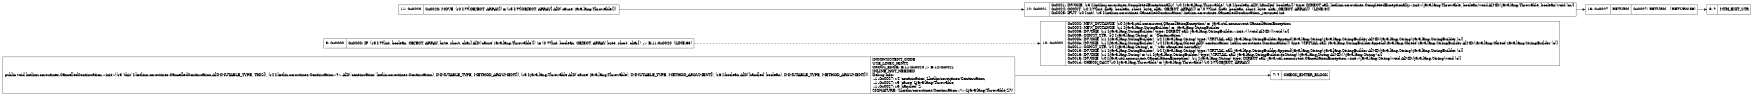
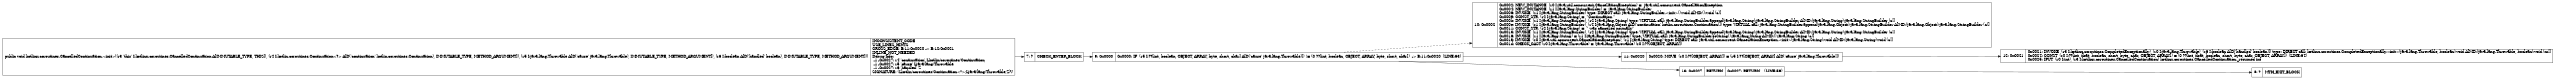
  digraph {
    rankdir=LR
    node [shape=record]
    n1 [label="{7\:\ ?|CHECK_ENTER_BLOCK\l}"]
    n2 [label="{9\:\ 0x0000|0x0000: IF  (r5 I:??[int, boolean, OBJECT, ARRAY, byte, short, char] A[D('cause' java.lang.Throwable)]) != (0 ??[int, boolean, OBJECT, ARRAY, byte, short, char])  \-\> B:11:0x0020  (LINE:63)\l}"]
    n3 [label="{10\:\ 0x0002|0x0002: NEW_INSTANCE  (r0 I:java.util.concurrent.CancellationException) =  java.util.concurrent.CancellationException \l0x0004: NEW_INSTANCE  (r1 I:java.lang.StringBuilder) =  java.lang.StringBuilder \l0x0006: INVOKE  (r1 I:java.lang.StringBuilder) type: DIRECT call: java.lang.StringBuilder.\<init\>():void A[MD:():void (c)]\l0x0009: CONST_STR  (r2 I:java.lang.String) =  \"Continuation \" \l0x000b: INVOKE  (r1 I:java.lang.StringBuilder), (r2 I:java.lang.String) type: VIRTUAL call: java.lang.StringBuilder.append(java.lang.String):java.lang.StringBuilder A[MD:(java.lang.String):java.lang.StringBuilder (c)]\l0x000e: INVOKE  (r1 I:java.lang.StringBuilder), (r4 I:java.lang.Object A[D('continuation' kotlin.coroutines.Continuation)]) type: VIRTUAL call: java.lang.StringBuilder.append(java.lang.Object):java.lang.StringBuilder A[MD:(java.lang.Object):java.lang.StringBuilder (c)]\l0x0011: CONST_STR  (r2 I:java.lang.String) =  \" was cancelled normally\" \l0x0013: INVOKE  (r1 I:java.lang.StringBuilder), (r2 I:java.lang.String) type: VIRTUAL call: java.lang.StringBuilder.append(java.lang.String):java.lang.StringBuilder A[MD:(java.lang.String):java.lang.StringBuilder (c)]\l0x0016: INVOKE  (r1 I:java.lang.String) = (r1 I:java.lang.StringBuilder) type: VIRTUAL call: java.lang.StringBuilder.toString():java.lang.String A[MD:():java.lang.String (c)]\l0x001a: INVOKE  (r0 I:java.util.concurrent.CancellationException), (r1 I:java.lang.String) type: DIRECT call: java.util.concurrent.CancellationException.\<init\>(java.lang.String):void A[MD:(java.lang.String):void (c)]\l0x001d: CHECK_CAST (r0 I:java.lang.Throwable) = (java.lang.Throwable) (r0 I:??[OBJECT, ARRAY]) \l}"]
    n4 [label="{11\:\ 0x0020|0x0020: MOVE  (r0 I:??[OBJECT, ARRAY]) = (r5 I:??[OBJECT, ARRAY] A[D('cause' java.lang.Throwable)]) \l}"]
    n5 [label="{12\:\ 0x0021|0x0021: INVOKE  (r3 I:kotlinx.coroutines.CompletedExceptionally), (r0 I:java.lang.Throwable), (r6 I:boolean A[D('handled' boolean)]) type: DIRECT call: kotlinx.coroutines.CompletedExceptionally.\<init\>(java.lang.Throwable, boolean):void A[MD:(java.lang.Throwable, boolean):void (m)]\l0x0024: CONST  (r0 I:??[int, float, boolean, short, byte, char, OBJECT, ARRAY]) = (0 ??[int, float, boolean, short, byte, char, OBJECT, ARRAY])  (LINE:64)\l0x0025: IPUT  (r0 I:int), (r3 I:kotlinx.coroutines.CancelledContinuation) kotlinx.coroutines.CancelledContinuation._resumed int \l}"]
-   n6 [label="{13\:\ 0x0027|RETURN\l|0x0027: RETURN    (RETURN:59)\l}"]
-   n7 [label="{8\:\ ?|MTH_EXIT_STR\l}"]
+   n6 [label="{13\:\ 0x0027|RETURN\l|0x0027: RETURN    (LINE:59)\l}"]
+   n7 [label="{8\:\ ?|MTH_EXIT_BLOCK\l}"]
    n8 [label="{public void kotlinx.coroutines.CancelledContinuation.\<init\>((r3 'this' I:kotlinx.coroutines.CancelledContinuation A[IMMUTABLE_TYPE, THIS]), (r4 I:kotlin.coroutines.Continuation\<?\> A[D('continuation' kotlin.coroutines.Continuation), IMMUTABLE_TYPE, METHOD_ARGUMENT]), (r5 I:java.lang.Throwable A[D('cause' java.lang.Throwable), IMMUTABLE_TYPE, METHOD_ARGUMENT]), (r6 I:boolean A[D('handled' boolean), IMMUTABLE_TYPE, METHOD_ARGUMENT]))  | INCONSISTENT_CODE\lUSE_LINES_HINTS\lCROSS_EDGE: B:11:0x0020 \-\> B:12:0x0021\lINLINE_NOT_NEEDED\lDebug Info:\l  \-1 \-0x0027: r4 'continuation' Lkotlin\/coroutines\/Continuation;\l  \-1 \-0x0027: r5 'cause' Ljava\/lang\/Throwable;\l  \-1 \-0x0027: r6 'handled' Z\lSIGNATURE: (Lkotlin\/coroutines\/Continuation\<*\>;Ljava\/lang\/Throwable;Z)V\l}"]
+   n1 -> n2
    n2 -> n3 [style=dashed]
+   n2 -> n4
    n4 -> n5
-   n5 -> n6
+   n2 -> n6
    n6 -> n7
    n8 -> n1
  }
